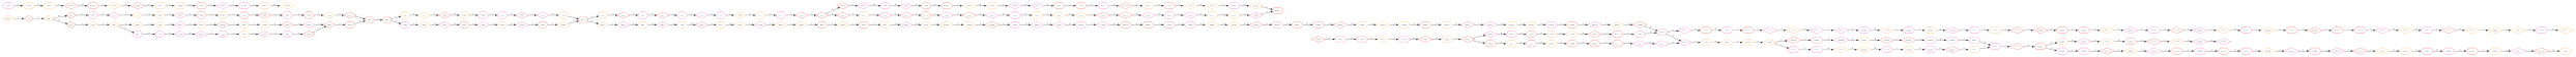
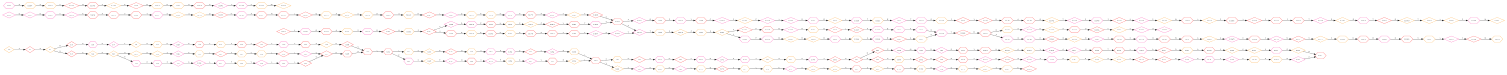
  strict digraph {
    fontname="Comic Neue"
    rankdir=LR
    node [color=red fontname="Comic Neue" shape=hexagon]
    edge [fontname="Comic Neue"]
    S0 [color=darkorange shape=diamond]
    S1 [shape=diamond]
    S2 [color=darkorange shape=diamond]
    S3 [shape=diamond]
    S4 [shape=diamond]
    S5 [color=deeppink]
    S6 [color=darkorange shape=diamond]
    S7 [color=deeppink shape=diamond]
    S8 [color=darkorange shape=diamond]
    S9 [color=darkorange shape=diamond]
    S10 [color=darkorange shape=diamond]
    S11 [color=deeppink]
    S12 [color=darkorange]
    S13 [color=darkorange shape=diamond]
    S14 [color=deeppink]
    S15 [color=deeppink shape=diamond]
    S16 [color=deeppink shape=diamond]
    S17 [color=deeppink shape=diamond]
    S18
    S19 [color=darkorange]
    S20 [color=deeppink shape=diamond]
    S21 [color=darkorange]
    S22 [shape=diamond]
    S23 [color=deeppink]
    S24
    S25 [color=darkorange]
    S26 [color=darkorange]
    S27 [shape=diamond]
    S28 [color=darkorange]
    S29 [color=deeppink shape=diamond]
    S30 [color=deeppink]
    S31 [shape=diamond]
    S32 [color=deeppink]
    S33
    S34 [color=deeppink shape=diamond]
    S35 [shape=diamond]
    S36 [color=darkorange shape=diamond]
    S37 [shape=diamond]
    S38 [shape=diamond]
    S39
    S40
    S41
    S42 [color=darkorange]
    S43 [color=deeppink]
    S44 [color=darkorange shape=diamond]
    S45 [color=darkorange shape=diamond]
    S46 [shape=diamond]
    S47 [color=deeppink shape=diamond]
    S48 [color=darkorange]
    S49
    S50 [color=deeppink]
    S51 [color=deeppink shape=diamond]
    S52 [color=deeppink]
    S53 [color=darkorange]
    S54 [shape=diamond]
    S55 [color=deeppink shape=diamond]
    S56 [color=deeppink shape=diamond]
    S57
    S58 [color=darkorange]
    S59 [color=darkorange shape=diamond]
    S60
    S61 [color=darkorange]
    S62 [color=darkorange shape=diamond]
    S63 [shape=diamond]
    S64 [color=deeppink shape=diamond]
    S65 [color=deeppink]
    S66 [color=darkorange]
    S67 [shape=diamond]
    S68 [color=deeppink shape=diamond]
    S69 [color=deeppink]
    S70 [color=darkorange]
    S71 [color=deeppink shape=diamond]
    S72 [shape=diamond]
    S73 [color=deeppink]
    S74 [color=darkorange]
    S75 [color=darkorange shape=diamond]
-   S76 [color=darkorange shape=diamond]
+   S76 [color=darkorange]
    S77 [color=darkorange]
    S78 [color=deeppink shape=diamond]
    S79 [color=deeppink]
    S80 [color=darkorange shape=diamond]
    S81 [shape=diamond]
    S82 [color=darkorange shape=diamond]
    S83 [shape=diamond]
    S84
    S85 [shape=diamond]
    S86 [shape=diamond]
    S87 [color=darkorange shape=diamond]
    S88 [color=deeppink shape=diamond]
    S89 [color=darkorange]
    S90
    S91 [color=deeppink]
    S92 [shape=diamond]
    S93 [color=darkorange]
    S94 [color=deeppink shape=diamond]
    S95 [shape=diamond]
    S96 [color=deeppink shape=diamond]
    S97
    S98
    S99 [color=darkorange]
    S100
    S101 [color=deeppink shape=diamond]
    S102 [color=darkorange shape=diamond]
    S103 [color=darkorange shape=diamond]
    S104 [shape=diamond]
    S105 [color=darkorange]
    S106 [color=darkorange]
    S107 [color=deeppink shape=diamond]
    S108 [shape=diamond]
    S109 [color=deeppink shape=diamond]
    S110 [color=deeppink]
-   S111 [color=deeppink]
    S112 [color=deeppink shape=diamond]
    S113 [color=darkorange]
    S114 [color=deeppink shape=diamond]
    S115
    S116 [color=darkorange shape=diamond]
    S117 [color=deeppink shape=diamond]
    S118
    S119 [color=darkorange shape=diamond]
    S120 [color=deeppink]
    S121 [color=deeppink]
    S122 [shape=diamond]
    S123 [color=deeppink shape=diamond]
    S124 [shape=diamond]
    S125 [shape=diamond]
    S126
    S127 [color=darkorange]
    S128 [color=deeppink shape=diamond]
    S129
    S130
    S131 [color=deeppink]
    S132
    S133 [color=darkorange shape=diamond]
    S134 [color=deeppink shape=diamond]
    S135 [color=deeppink]
    S136 [color=darkorange shape=diamond]
    S137 [color=darkorange]
    S138 [color=darkorange shape=diamond]
    S139 [color=deeppink]
    S140 [color=darkorange]
    S141 [color=darkorange shape=diamond]
    S142 [color=darkorange shape=diamond]
    S143 [color=deeppink shape=diamond]
    S144 [shape=diamond]
    S145
    S146 [color=deeppink]
    S148
    S150
    S149 [shape=diamond]
    n151 [color=deeppink label=S951]
    S152 [shape=diamond]
    S153
    S154 [color=darkorange]
    S155 [color=darkorange]
    S156 [color=darkorange shape=diamond]
    S157 [color=deeppink]
    S158 [color=darkorange]
    S159 [shape=diamond]
    S160
    S161 [color=darkorange]
    S162 [color=darkorange]
    S163 [shape=diamond]
    S164 [shape=diamond]
    S165 [color=deeppink shape=diamond]
    S166
    S167 [color=deeppink shape=diamond]
    S168 [color=deeppink]
    S169 [color=darkorange]
    S170 [color=darkorange]
    S171
    S172
    S173 [color=darkorange]
    S174 [color=darkorange]
    S175 [color=darkorange]
    S176 [color=deeppink]
    S177 [color=darkorange shape=diamond]
    S178
    S179
    S180 [shape=diamond]
    S181
    S182 [color=deeppink shape=diamond]
    S183
    S184
    S185 [color=darkorange shape=diamond]
    S186 [color=deeppink]
    S187 [color=deeppink shape=diamond]
    S188 [shape=diamond]
    S189
    S190 [color=deeppink shape=diamond]
    S191 [color=deeppink shape=diamond]
    S192 [color=deeppink shape=diamond]
    S193 [color=darkorange]
    S194
    S195 [color=darkorange shape=diamond]
    S196 [color=deeppink]
    S197 [color=darkorange]
    S198
    S199 [color=darkorange shape=diamond]
    S200 [color=deeppink shape=diamond]
    S201 [color=deeppink]
    S202 [shape=diamond]
    S203 [color=darkorange shape=diamond]
    S204 [color=deeppink]
    S205
    S206 [color=deeppink shape=diamond]
    S207 [color=darkorange shape=diamond]
    S208 [color=deeppink shape=diamond]
    S209 [color=deeppink shape=diamond]
    S210 [color=darkorange shape=diamond]
    S211 [color=darkorange]
    S212 [color=deeppink]
    S213 [color=deeppink]
    S214 [shape=diamond]
    S215 [color=darkorange shape=diamond]
    S216 [color=darkorange]
    S217 [shape=diamond]
    S218 [color=deeppink]
    S219 [color=deeppink]
    S220 [color=deeppink]
    S221 [color=darkorange]
    S222 [shape=diamond]
    S223 [color=deeppink]
    S224 [color=deeppink shape=diamond]
    S225 [color=darkorange]
    S226 [color=deeppink]
    S227 [color=deeppink]
    S228 [color=deeppink]
    S229 [color=darkorange]
    S230 [shape=diamond]
    S231 [shape=diamond]
    S232
    S233 [shape=diamond]
    S234 [color=darkorange]
    S235 [color=deeppink]
    S236
    S237 [color=deeppink shape=diamond]
    S238 [color=deeppink]
    S239
    S240 [color=darkorange shape=diamond]
    S241 [shape=diamond]
    S242 [color=darkorange shape=diamond]
    S243
    S244 [color=darkorange shape=diamond]
    S245 [color=deeppink shape=diamond]
    S246 [shape=diamond]
    S247 [color=deeppink shape=diamond]
    S248 [color=deeppink]
    S249 [color=darkorange shape=diamond]
    S250
    S251 [shape=diamond]
    S252 [color=deeppink shape=diamond]
    S253 [color=deeppink]
    S254 [color=deeppink shape=diamond]
    S255 [color=deeppink shape=diamond]
    S256
    S257 [color=darkorange shape=diamond]
    S259
    S260
    S262 [color=darkorange shape=diamond]
    S263 [color=darkorange shape=diamond]
    S261 [color=deeppink]
    S264 [color=darkorange]
    S265 [color=deeppink shape=diamond]
    S266
    S267 [color=darkorange]
    S268
    S269 [shape=diamond]
    S270 [shape=diamond]
    S271 [color=deeppink shape=diamond]
    S272
    S273
    S274 [shape=diamond]
    S275
    S276 [color=darkorange shape=diamond]
    S277 [color=darkorange shape=diamond]
    S278 [color=deeppink shape=diamond]
    S279 [shape=diamond]
    S280 [color=darkorange]
    S281 [color=darkorange shape=diamond]
    S282 [color=darkorange]
    S283
    S284 [color=deeppink]
    S285 [color=darkorange]
    S286 [color=deeppink]
    S287 [shape=diamond]
    S288
    S289
    S290 [color=darkorange shape=diamond]
    S291 [color=deeppink shape=diamond]
    S292 [color=darkorange]
    S293 [color=darkorange shape=diamond]
    S294 [color=deeppink]
    S295 [color=deeppink shape=diamond]
    S296 [color=darkorange shape=diamond]
    S297 [color=darkorange]
    S298 [shape=diamond]
    S299 [color=deeppink]
    S300 [color=darkorange shape=diamond]
    S301 [color=darkorange]
    S302 [color=darkorange shape=diamond]
    S0 -> S1 [label=T]
    S1 -> S2 [label=F]
    S2 -> S3 [label=E]
    S2 -> S4 [label=D]
    S3 -> S5 [label=A]
    S4 -> S6 [label=A]
    S5 -> S7 [label=P]
    S6 -> S8 [label=P]
    S7 -> S9 [label=L]
    S8 -> S10 [label=H]
    S8 -> S11 [label=F]
    S9 -> S12 [label=H]
    S10 -> S13 [label=H]
    S11 -> S14 [label=H]
    S12 -> S15 [label=A]
    S13 -> S16 [label=S]
    S14 -> S17 [label=S]
    S15 -> S18 [label=A]
    S16 -> S19 [label=A]
    S17 -> S20 [label=A]
    S18 -> S21 [label=L]
    S19 -> S22 [label=L]
    S20 -> S23 [label=L]
    S21 -> S24 [label=T]
    S22 -> S25 [label=T]
    S23 -> S26 [label=T]
    S24 -> S27 [label=V]
    S25 -> S28 [label=V]
    S26 -> S29 [label=V]
    S27 -> S30 [label=L]
    S28 -> S31 [label=L]
    S29 -> S32 [label=L]
    S30 -> S33 [label=L]
    S31 -> S34 [label=L]
    S32 -> S35 [label=L]
    S33 -> S36 [label=C]
    S34 -> S37 [label=C]
    S35 -> S37 [label=C]
    S36 -> S38 [label=H]
    S37 -> S39 [label=H]
    S38 -> S40 [label=S]
    S39 -> S40 [label=S]
    S40 -> S41 [label=L]
    S41 -> S42 [label=L]
    S41 -> S43 [label=F]
    S42 -> S44 [label=K]
    S43 -> S45 [label=K]
    S44 -> S46 [label=F]
    S45 -> S47 [label=F]
    S46 -> S48 [label=N]
    S47 -> S49 [label=N]
    S48 -> S50 [label=V]
    S49 -> S51 [label=V]
    S50 -> S52 [label=P]
    S51 -> S53 [label=P]
    S52 -> S54 [label=D]
    S53 -> S55 [label=D]
    S54 -> S56 [label=V]
    S55 -> S57 [label=V]
    S56 -> S58 [label=R]
    S57 -> S59 [label=R]
    S58 -> S60 [label=L]
    S59 -> S60 [label=L]
    S60 -> S61 [label=K]
    S60 -> S62 [label=V]
    S61 -> S63 [label=H]
    S62 -> S64 [label=Y]
    S63 -> S65 [label=A]
    S64 -> S66 [label=A]
    S65 -> S67 [label=H]
    S66 -> S68 [label=H]
    S67 -> S69 [label=L]
    S68 -> S70 [label=L]
    S69 -> S71 [label=D]
    S70 -> S72 [label=E]
    S71 -> S73 [label=S]
    S72 -> S74 [label=S]
    S73 -> S75 [label=L]
    S74 -> S76 [label=L]
    S75 -> S77 [label=A]
    S76 -> S78 [label=K]
    S77 -> S79 [label=S]
    S78 -> S80 [label=S]
    S79 -> S81 [label=L]
    S80 -> S82 [label=L]
    S81 -> S83 [label=A]
    S82 -> S84 [label=A]
    S83 -> S85 [label=N]
    S83 -> S86 [label=G]
    S84 -> S87 [label=S]
    S85 -> S88 [label=P]
    S86 -> S89 [label=P]
    S87 -> S90 [label=T]
    S88 -> S91 [label=M]
    S89 -> S92 [label=L]
    S90 -> S93 [label=V]
    S91 -> S94 [label=D]
    S92 -> S95 [label=D]
    S93 -> S96 [label=N]
    S94 -> S97 [label=D]
    S95 -> S98 [label=D]
    S96 -> S99 [label=D]
    S97 -> S100 [label=V]
    S98 -> S101 [label=L]
    S99 -> S102 [label=I]
    S100 -> S103 [label=H]
    S101 -> S104 [label=H]
    S102 -> S105 [label=S]
    S103 -> S106 [label=A]
    S104 -> S107 [label=G]
    S105 -> S108 [label=K]
    S106 -> S109 [label=V]
    S107 -> S110 [label=A]
-   S108 -> S111 [label=V]
    S109 -> S112 [label=A]
    S110 -> S113 [label=A]
-   S111 -> S114 [label=A]
    S112 -> S115 [label=N]
    S113 -> S116 [label=S]
    S114 -> S117 [label=D]
    S115 -> S118 [label=T]
    S116 -> S119 [label=A]
    S117 -> S120 [label=G]
    S118 -> S121 [label=L]
    S119 -> S122 [label=L]
    S120 -> S123 [label=V]
    S121 -> S124 [label=A]
    S122 -> S125 [label=A]
    S123 -> S126 [label=A]
    S124 -> S127 [label=D]
    S125 -> S128 [label=D]
    S126 -> S129 [label=A]
    S127 -> S130 [label=A]
    S128 -> S131 [label=A]
    S129 -> S132 [label=V]
    S130 -> S133 [label=V]
    S131 -> S134 [label=V]
    S132 -> S135 [label=V]
    S133 -> S136 [label=K]
    S134 -> S137 [label=K]
    S135 -> S138 [label=K]
    S136 -> S139 [label=K]
    S137 -> S140 [label=K]
    S138 -> S141 [label=S]
    S139 -> S142 [label=G]
    S140 -> S143 [label=G]
    S141 -> S144 [label=G]
    S142 -> S145 [label=H]
    S143 -> S145 [label=H]
    S144 -> S146 [label=H]
    S146 -> S148 [label=A]
    S148 -> S150 [label=R]
    S150 -> S152 [label=L]
    S149 -> n151 [label=V]
    n151 -> S153 [label=Q]
    S152 -> S154 [label=Q]
    S153 -> S155 [label=A]
    S154 -> S156 [label=A]
    S155 -> S157 [label=S]
    S156 -> S158 [label=S]
    S157 -> S159 [label=G]
    S158 -> S160 [label=G]
    S159 -> S161 [label=H]
    S160 -> S162 [label=S]
    S161 -> S163 [label=S]
    S162 -> S164 [label=H]
    S163 -> S165 [label=L]
    S163 -> S166 [label=V]
    S164 -> S167 [label=L]
    S165 -> S168 [label=D]
    S166 -> S169 [label=D]
    S167 -> S170 [label=D]
    S168 -> S171 [label=F]
    S169 -> S172 [label=F]
    S170 -> S173 [label=F]
    S171 -> S174 [label=H]
    S172 -> S175 [label=H]
    S173 -> S176 [label=H]
    S174 -> S177 [label=P]
    S175 -> S178 [label=P]
    S176 -> S179 [label=P]
    S177 -> S180 [label=F]
    S178 -> S181 [label=F]
    S179 -> S182 [label=F]
    S180 -> S183 [label=Y]
    S181 -> S184 [label=Y]
    S182 -> S185 [label=Y]
    S183 -> S186 [label=T]
    S184 -> S187 [label=T]
    S185 -> S188 [label=T]
    S186 -> S189 [label=K]
    S187 -> S190 [label=K]
    S188 -> S189 [label=K]
    S189 -> S191 [label=T]
    S189 -> S192 [label=A]
    S190 -> S191 [label=T]
    S191 -> S193 [label=T]
    S192 -> S194 [label=Q]
    S193 -> S195 [label=P]
    S194 -> S196 [label=P]
    S195 -> S197 [label=F]
    S196 -> S198 [label=Y]
    S197 -> S199 [label=S]
    S198 -> S200 [label=C]
    S199 -> S201 [label=L]
    S199 -> S202 [label=A]
    S200 -> S203 [label=S]
    S201 -> S204 [label=F]
    S202 -> S205 [label=F]
    S203 -> S206 [label=F]
    S204 -> S207 [label=M]
    S205 -> S208 [label=M]
    S206 -> S209 [label=L]
    S207 -> S210 [label=R]
    S208 -> S211 [label=R]
    S209 -> S212 [label=R]
    S210 -> S213 [label=E]
    S211 -> S214 [label=E]
    S212 -> S215 [label=E]
    S213 -> S216 [label=L]
    S214 -> S217 [label=L]
    S215 -> S218 [label=L]
    S216 -> S219 [label=A]
    S217 -> S220 [label=A]
    S218 -> S221 [label=T]
    S219 -> S222 [label=E]
    S220 -> S223 [label=E]
    S221 -> S224 [label=E]
    S222 -> S225 [label=A]
    S223 -> S226 [label=A]
    S224 -> S227 [label=T]
    S225 -> S228 [label=G]
    S226 -> S228 [label=G]
    S227 -> S229 [label=G]
    S228 -> S230 [label=Y]
    S229 -> S231 [label=I]
    S230 -> S232 [label=E]
    S231 -> S233 [label=V]
    S232 -> S234 [label=G]
    S232 -> S235 [label=A]
    S233 -> S236 [label=D]
    S234 -> S237 [label=A]
    S235 -> S238 [label=G]
    S236 -> S239 [label=A]
    S237 -> S240 [label=H]
    S238 -> S241 [label=H]
    S239 -> S242 [label=Q]
    S240 -> S243 [label=A]
    S241 -> S244 [label=G]
    S242 -> S245 [label=T]
    S243 -> S246 [label=G]
    S244 -> S247 [label=G]
    S245 -> S248 [label=S]
    S246 -> S249 [label=V]
    S247 -> S250 [label=I]
    S248 -> S251 [label=I]
    S249 -> S252 [label=K]
    S250 -> S253 [label=K]
    S251 -> S254 [label=K]
    S252 -> S255 [label=G]
    S253 -> S256 [label=G]
    S254 -> S257 [label=S]
    S256 -> S259 [label=W]
    S257 -> S260 [label=W]
    S259 -> S262 [label=A]
    S260 -> S263 [label=L]
    S262 -> S265 [label=A]
    S263 -> S266 [label=S]
    S261 -> S264 [label=A]
    S264 -> S267 [label=K]
    S265 -> S268 [label=K]
    S266 -> S269 [label=L]
    S267 -> S270 [label=V]
    S268 -> S271 [label=I]
    S269 -> S272 [label=I]
    S270 -> S273 [label=N]
    S271 -> S274 [label=N]
    S272 -> S275 [label=I]
    S273 -> S276 [label=T]
    S274 -> S277 [label=S]
    S275 -> S278 [label=T]
    S276 -> S279 [label=K]
    S277 -> S280 [label=K]
    S278 -> S281 [label=R]
    S279 -> S282 [label=D]
    S280 -> S283 [label=D]
    S281 -> S284 [label=E]
    S282 -> S285 [label=A]
    S283 -> S286 [label=E]
    S284 -> S287 [label=T]
    S285 -> S288 [label=P]
    S286 -> S289 [label=G]
    S287 -> S290 [label=R]
    S288 -> S291 [label=S]
    S289 -> S292 [label=S]
    S290 -> S293 [label=T]
    S291 -> S294 [label=L]
    S292 -> S295 [label=L]
    S293 -> S296 [label=L]
    S294 -> S297 [label=V]
    S295 -> S298 [label=V]
    S296 -> S299 [label=S]
    S297 -> S300 [label=M]
    S298 -> S301 [label=M]
    S299 -> S302 [label=M]
  }
